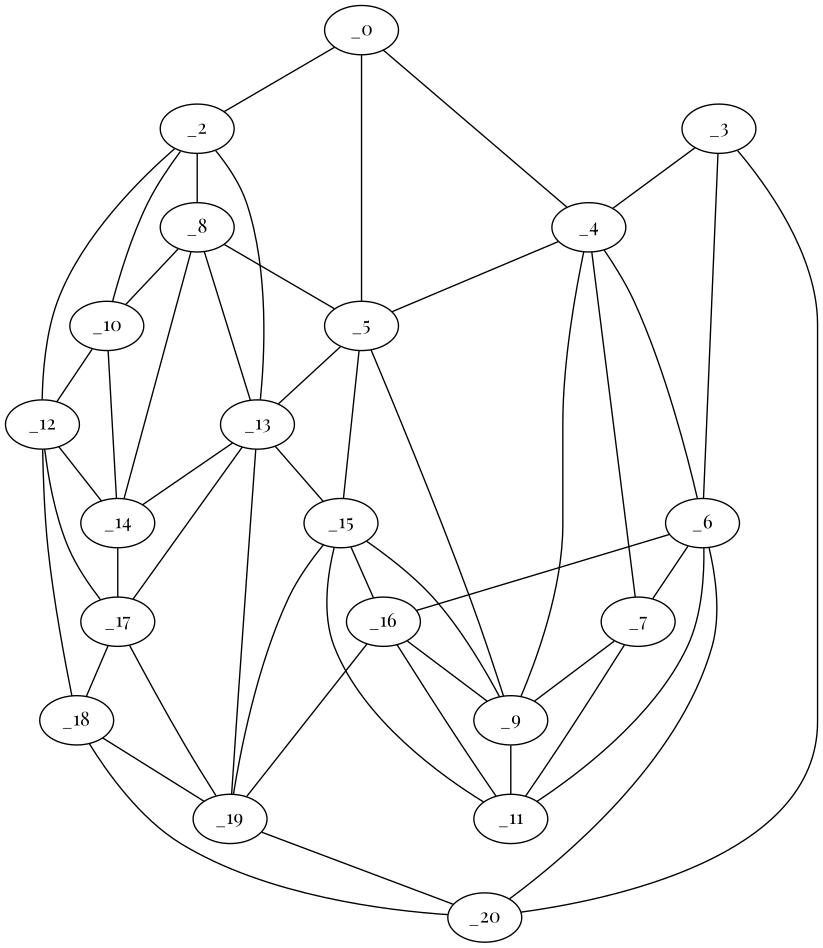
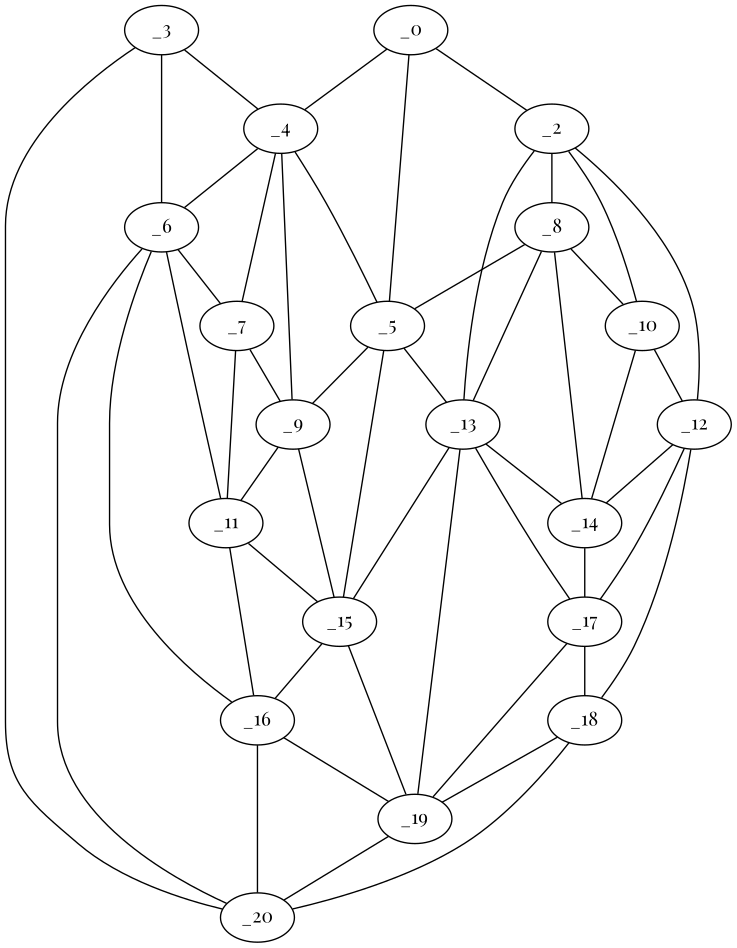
  graph {
    fontname="Playfair Display"
    node [fontname="Playfair Display" x=86 y=31]
    edge [fontname="Playfair Display" valence=2]
    _0 [x=28 y=25]
    _2 [x=55 y=96]
    _4 [x=64]
    _5 [x=65 y=43]
    _8 [x=71 y=103]
    _10 [x=75 y=107]
    _12 [x=82 y=118]
    _13 [y=97]
    _6 [x=68 y=14]
    _7 [x=70 y=30]
    _9 [x=73 y=33]
    _15 [x=87 y=33]
    _3 [x=60 y=5]
    _20 [x=108 y=10]
    _14 [y=102]
    _17 [x=97 y=108]
    _18 [x=99 y=117]
    _19 [x=102]
    _11 [x=78 y=29]
    _16 [x=88 y=24]
    _0 -- _2 [valence=1]
    _0 -- _4
    _0 -- _5
    _2 -- _8
    _2 -- _10
    _2 -- _12 [valence=1]
    _2 -- _13 [valence=1]
    _4 -- _5
    _4 -- _6
    _4 -- _7 [valence=1]
    _4 -- _9
    _5 -- _13 [valence=1]
    _5 -- _9
    _5 -- _15 [valence=1]
    _8 -- _5
    _8 -- _10
    _8 -- _13
    _8 -- _14
    _10 -- _12
    _10 -- _14
    _12 -- _14
    _12 -- _17
    _12 -- _18 [valence=1]
    _13 -- _15
    _13 -- _14 [valence=1]
    _13 -- _17
    _13 -- _19
    _6 -- _7
    _6 -- _20 [valence=1]
    _6 -- _11
    _6 -- _16 [valence=1]
    _7 -- _9
    _7 -- _11 [valence=1]
    _9 -- _15
    _9 -- _11 [valence=1]
    _15 -- _19 [valence=1]
    _15 -- _16
    _3 -- _4 [valence=1]
    _3 -- _6
    _3 -- _20 [valence=1]
    _14 -- _17
    _17 -- _18
    _17 -- _19 [valence=1]
    _18 -- _20 [valence=1]
    _18 -- _19
    _19 -- _20 [valence=1]
    _11 -- _15
    _11 -- _16 [valence=1]
-   _16 -- _9
+   _16 -- _20
    _16 -- _19 [valence=1]
  }
